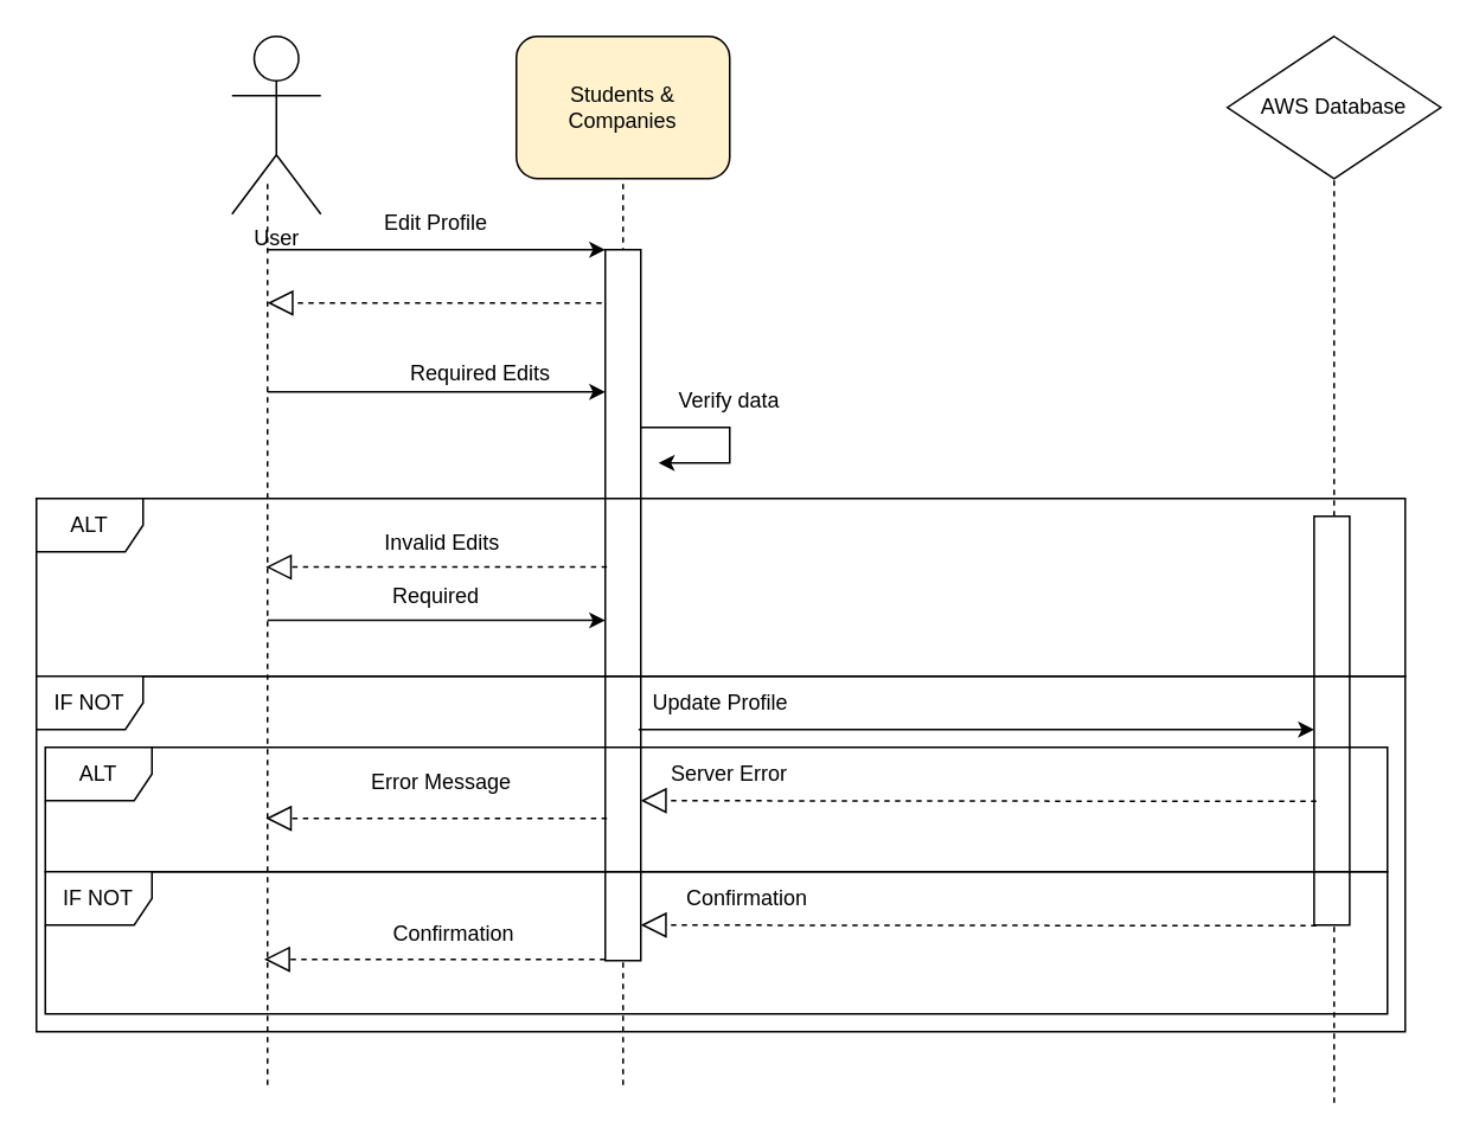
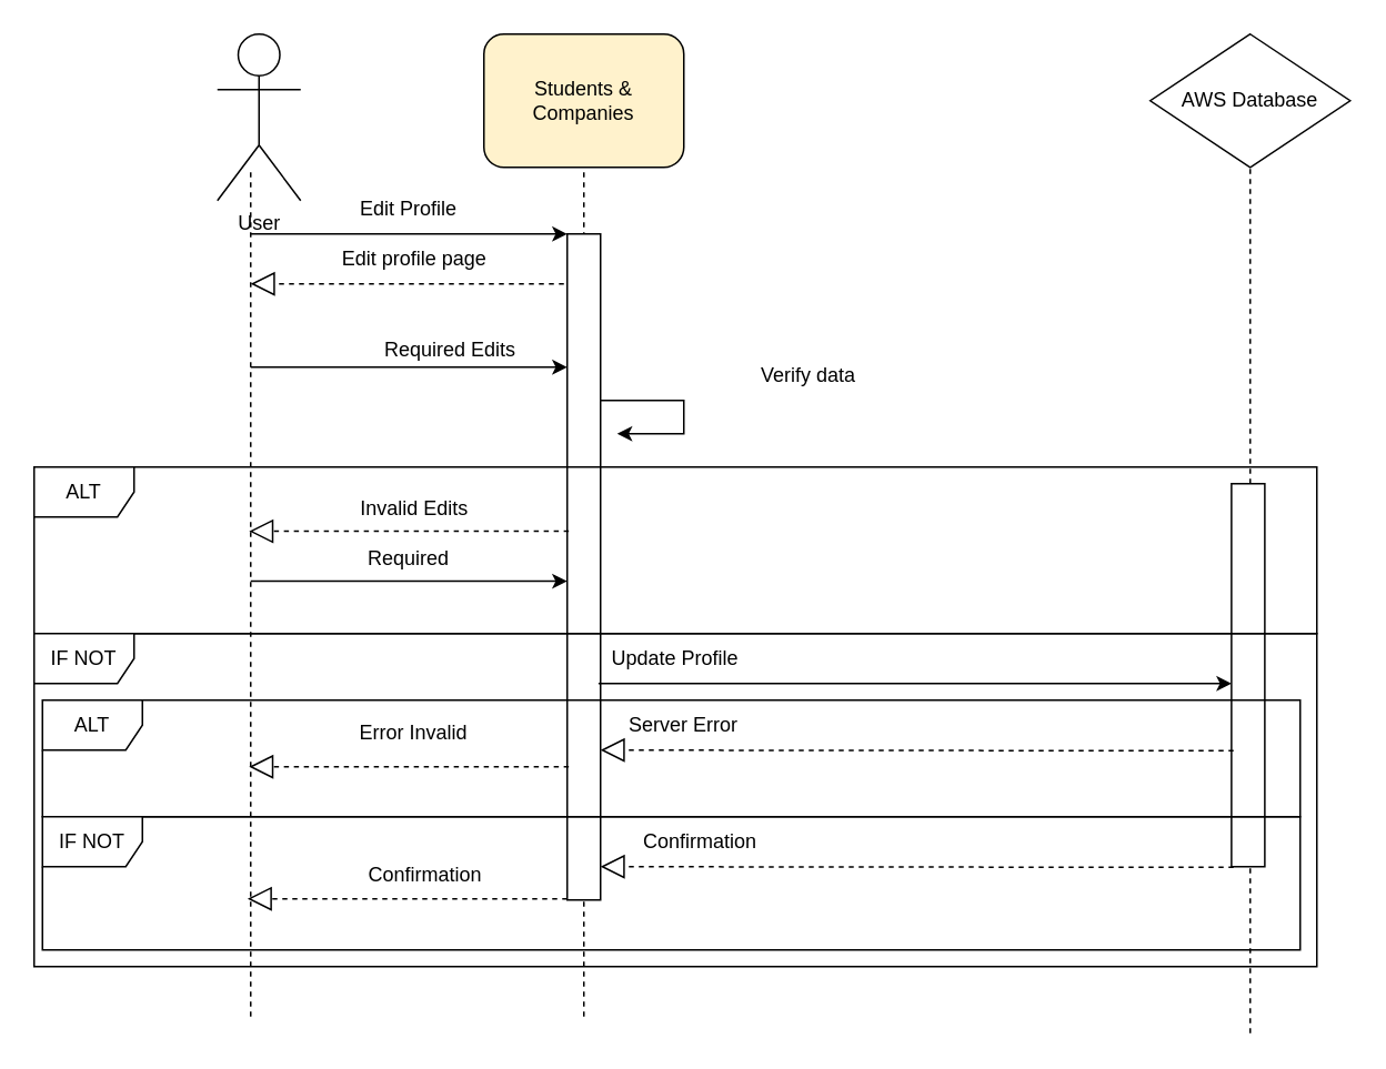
  <mxCell id="0" />
  <mxCell id="1" parent="0" />
  <mxCell id="2" value="&lt;div&gt;User&lt;/div&gt;" style="shape=umlActor;verticalLabelPosition=bottom;verticalAlign=top;html=1;outlineConnect=0;" parent="1" vertex="1"><mxGeometry x="130" y="20" width="50" height="100" as="geometry" /></mxCell>
  <mxCell id="3" value="&lt;div&gt;Students &amp;amp; Companies&lt;/div&gt;" style="rounded=1;whiteSpace=wrap;html=1;fillColor=#fff2cc;" parent="1" vertex="1"><mxGeometry x="290" y="20" width="120" height="80" as="geometry" /></mxCell>
  <mxCell id="4" value="AWS Database" style="rhombus;whiteSpace=wrap;html=1;" parent="1" vertex="1"><mxGeometry x="690" y="20" width="120" height="80" as="geometry" /></mxCell>
  <mxCell id="5" value="" style="endArrow=none;dashed=1;html=1;rounded=0;" parent="1" edge="1"><mxGeometry width="50" height="50" relative="1" as="geometry"><mxPoint x="150" y="610" as="sourcePoint" /><mxPoint x="150" y="100" as="targetPoint" /></mxGeometry></mxCell>
  <mxCell id="6" value="" style="endArrow=none;dashed=1;html=1;rounded=0;entryX=0.5;entryY=1;entryDx=0;entryDy=0;" parent="1" target="4" edge="1"><mxGeometry width="50" height="50" relative="1" as="geometry"><mxPoint x="750" y="620" as="sourcePoint" /><mxPoint x="749" y="210" as="targetPoint" /></mxGeometry></mxCell>
  <mxCell id="7" value="" style="endArrow=none;dashed=1;html=1;rounded=0;entryX=0.5;entryY=1;entryDx=0;entryDy=0;" parent="1" target="3" edge="1"><mxGeometry width="50" height="50" relative="1" as="geometry"><mxPoint x="350" y="610" as="sourcePoint" /><mxPoint x="350" y="250" as="targetPoint" /></mxGeometry></mxCell>
  <mxCell id="8" value="" style="endArrow=classic;html=1;rounded=0;entryX=0;entryY=0;entryDx=0;entryDy=0;" parent="1" target="16" edge="1"><mxGeometry width="50" height="50" relative="1" as="geometry"><mxPoint x="150" y="140" as="sourcePoint" /><mxPoint x="300" y="160" as="targetPoint" /></mxGeometry></mxCell>
  <mxCell id="9" value="Edit Profile" style="text;html=1;align=center;verticalAlign=middle;whiteSpace=wrap;rounded=0;" parent="1" vertex="1"><mxGeometry x="210" y="110" width="70" height="30" as="geometry" /></mxCell>
  <mxCell id="10" value="" style="endArrow=classic;html=1;rounded=0;" parent="1" edge="1"><mxGeometry width="50" height="50" relative="1" as="geometry"><mxPoint x="360" y="240" as="sourcePoint" /><mxPoint x="370" y="260" as="targetPoint" /><Array as="points"><mxPoint x="410" y="240" /><mxPoint x="410" y="260" /></Array></mxGeometry></mxCell>
- <mxCell id="11" value="Verify data" style="text;html=1;align=center;verticalAlign=middle;whiteSpace=wrap;rounded=0;" parent="1" vertex="1"><mxGeometry x="380" y="210" width="60" height="30" as="geometry" /></mxCell>
+ <mxCell id="11" value="Verify data" style="text;html=1;align=center;verticalAlign=middle;whiteSpace=wrap;rounded=0;" parent="1" vertex="1"><mxGeometry x="455" y="210" width="60" height="30" as="geometry" /></mxCell>
  <mxCell id="12" value="" style="endArrow=block;dashed=1;endFill=0;endSize=12;html=1;rounded=0;" parent="1" edge="1"><mxGeometry width="160" relative="1" as="geometry"><mxPoint x="350" y="170" as="sourcePoint" /><mxPoint x="150" y="170" as="targetPoint" /></mxGeometry></mxCell>
+ <mxCell id="13" value="Edit profile page" style="text;html=1;align=center;verticalAlign=middle;whiteSpace=wrap;rounded=0;" parent="1" vertex="1"><mxGeometry x="190.63" y="140" width="115" height="30" as="geometry" /></mxCell>
  <mxCell id="14" value="" style="endArrow=classic;html=1;rounded=0;entryX=0;entryY=0;entryDx=0;entryDy=0;" parent="1" edge="1"><mxGeometry width="50" height="50" relative="1" as="geometry"><mxPoint x="150" y="220" as="sourcePoint" /><mxPoint x="340" y="220" as="targetPoint" /></mxGeometry></mxCell>
  <mxCell id="15" value="Required Edits" style="text;html=1;align=center;verticalAlign=middle;whiteSpace=wrap;rounded=0;" parent="1" vertex="1"><mxGeometry x="220" y="195" width="100" height="30" as="geometry" /></mxCell>
  <mxCell id="16" value="" style="rounded=0;whiteSpace=wrap;html=1;" parent="1" vertex="1"><mxGeometry x="340" y="140" width="20" height="400" as="geometry" /></mxCell>
  <mxCell id="17" value="" style="rounded=0;whiteSpace=wrap;html=1;" parent="1" vertex="1"><mxGeometry x="738.75" y="290" width="20" height="230" as="geometry" /></mxCell>
  <mxCell id="18" value="" style="endArrow=classic;html=1;rounded=0;entryX=0;entryY=0;entryDx=0;entryDy=0;" parent="1" edge="1"><mxGeometry width="50" height="50" relative="1" as="geometry"><mxPoint x="358.75" y="410" as="sourcePoint" /><mxPoint x="738.75" y="410" as="targetPoint" /></mxGeometry></mxCell>
  <mxCell id="19" value="" style="endArrow=block;dashed=1;endFill=0;endSize=12;html=1;rounded=0;" parent="1" edge="1"><mxGeometry width="160" relative="1" as="geometry"><mxPoint x="740" y="520.41" as="sourcePoint" /><mxPoint x="360" y="520" as="targetPoint" /></mxGeometry></mxCell>
  <mxCell id="20" value="ALT" style="shape=umlFrame;whiteSpace=wrap;html=1;pointerEvents=0;" vertex="1" parent="1"><mxGeometry x="20" y="280" width="770" height="100" as="geometry" /></mxCell>
  <mxCell id="21" value="" style="endArrow=block;dashed=1;endFill=0;endSize=12;html=1;rounded=0;" edge="1" parent="1"><mxGeometry width="160" relative="1" as="geometry"><mxPoint x="340.93" y="460" as="sourcePoint" /><mxPoint x="149.06" y="460" as="targetPoint" /></mxGeometry></mxCell>
  <mxCell id="22" value="Invalid Edits" style="text;html=1;align=center;verticalAlign=middle;whiteSpace=wrap;rounded=0;" vertex="1" parent="1"><mxGeometry x="190.63" y="290" width="115" height="30" as="geometry" /></mxCell>
  <mxCell id="23" value="" style="endArrow=classic;html=1;rounded=0;entryX=0;entryY=0;entryDx=0;entryDy=0;" edge="1" parent="1"><mxGeometry width="50" height="50" relative="1" as="geometry"><mxPoint x="150" y="348.57" as="sourcePoint" /><mxPoint x="340" y="348.57" as="targetPoint" /></mxGeometry></mxCell>
  <mxCell id="24" value="Required" style="text;html=1;align=center;verticalAlign=middle;whiteSpace=wrap;rounded=0;" vertex="1" parent="1"><mxGeometry x="195" y="320" width="100" height="30" as="geometry" /></mxCell>
  <mxCell id="25" value="IF NOT" style="shape=umlFrame;whiteSpace=wrap;html=1;pointerEvents=0;" vertex="1" parent="1"><mxGeometry x="20" y="380" width="770" height="200" as="geometry" /></mxCell>
  <mxCell id="26" value="Update Profile" style="text;html=1;align=center;verticalAlign=middle;whiteSpace=wrap;rounded=0;" vertex="1" parent="1"><mxGeometry x="355" y="380" width="100" height="30" as="geometry" /></mxCell>
  <mxCell id="27" value="&lt;div&gt;Confirmation&lt;/div&gt;" style="text;html=1;align=center;verticalAlign=middle;whiteSpace=wrap;rounded=0;" vertex="1" parent="1"><mxGeometry x="370" y="490" width="100" height="30" as="geometry" /></mxCell>
  <mxCell id="28" value="ALT" style="shape=umlFrame;whiteSpace=wrap;html=1;pointerEvents=0;" vertex="1" parent="1"><mxGeometry x="25" y="420" width="755" height="70" as="geometry" /></mxCell>
  <mxCell id="29" value="" style="endArrow=block;dashed=1;endFill=0;endSize=12;html=1;rounded=0;" edge="1" parent="1"><mxGeometry width="160" relative="1" as="geometry"><mxPoint x="740" y="450.41" as="sourcePoint" /><mxPoint x="360" y="450" as="targetPoint" /></mxGeometry></mxCell>
  <mxCell id="30" value="Server Error" style="text;html=1;align=center;verticalAlign=middle;whiteSpace=wrap;rounded=0;" vertex="1" parent="1"><mxGeometry x="360" y="420" width="100" height="30" as="geometry" /></mxCell>
- <mxCell id="31" value="Error Message" style="text;html=1;align=center;verticalAlign=middle;whiteSpace=wrap;rounded=0;" vertex="1" parent="1"><mxGeometry x="198.13" y="425" width="100" height="30" as="geometry" /></mxCell>
+ <mxCell id="31" value="Error Invalid" style="text;html=1;align=center;verticalAlign=middle;whiteSpace=wrap;rounded=0;" vertex="1" parent="1"><mxGeometry x="198.13" y="425" width="100" height="30" as="geometry" /></mxCell>
  <mxCell id="32" value="IF NOT" style="shape=umlFrame;whiteSpace=wrap;html=1;pointerEvents=0;" vertex="1" parent="1"><mxGeometry x="25" y="490" width="755" height="80" as="geometry" /></mxCell>
  <mxCell id="33" value="" style="endArrow=block;dashed=1;endFill=0;endSize=12;html=1;rounded=0;" edge="1" parent="1"><mxGeometry width="160" relative="1" as="geometry"><mxPoint x="340" y="539.29" as="sourcePoint" /><mxPoint x="148.13" y="539.29" as="targetPoint" /></mxGeometry></mxCell>
  <mxCell id="34" value="Confirmation" style="text;html=1;align=center;verticalAlign=middle;whiteSpace=wrap;rounded=0;" vertex="1" parent="1"><mxGeometry x="205" y="510" width="100" height="30" as="geometry" /></mxCell>
  <mxCell id="35" value="" style="endArrow=block;dashed=1;endFill=0;endSize=12;html=1;rounded=0;" edge="1" parent="1"><mxGeometry width="160" relative="1" as="geometry"><mxPoint x="340.93" y="318.57" as="sourcePoint" /><mxPoint x="149.06" y="318.57" as="targetPoint" /></mxGeometry></mxCell>
